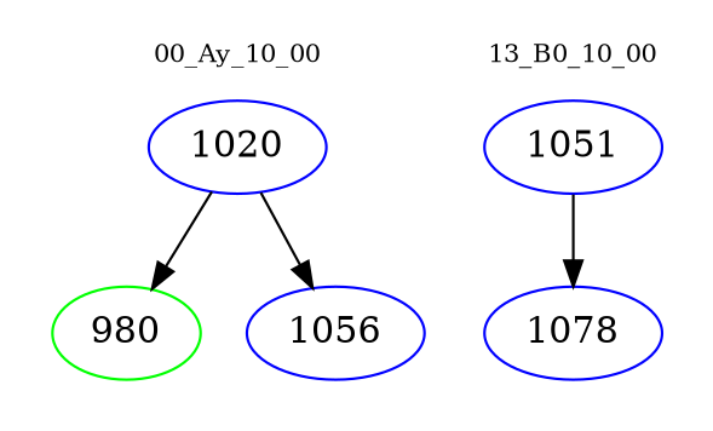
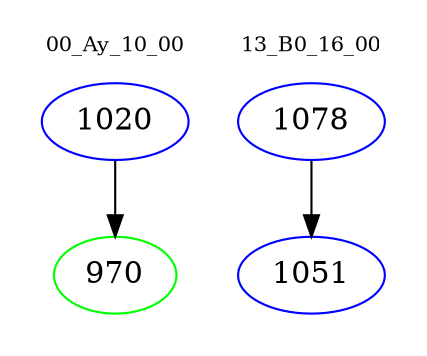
  digraph {
    node [color=blue]
    edge [color=black]
    n1 [label=1020]
-   n2 [color=green label=980]
-   n3 [label=1056]
+   n2 [color=green label=970]
    n4 [label=1078]
    n5 [label=1051]
    subgraph cluster_1 {
      color=white
      fontsize=10
      label="00_Ay_10_00"
      n1
      n2
-     n3
    }
    subgraph cluster_2 {
      color=white
      fontsize=10
-     label="13_B0_10_00"
+     label="13_B0_16_00"
      n4
      n5
    }
    n1 -> n2
-   n1 -> n3
-   n5 -> n4
+   n4 -> n5
  }
